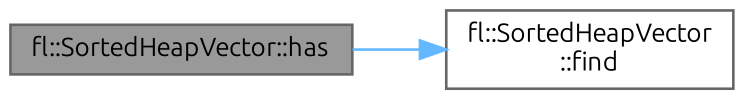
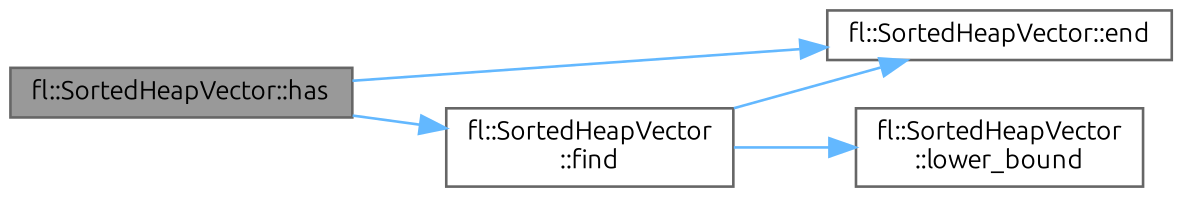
  digraph {
    rankdir=LR
    fontname=Ubuntu
    node [color=grey40 fillcolor=white fontname=Ubuntu fontsize=10 shape=box style=filled]
    edge [color=steelblue1 fontname=Ubuntu fontsize=10 labelfontname=Helvetica labelfontsize=10 style=solid]
    n1 [color=gray40 fillcolor=grey60 fontcolor=black height=0.2 label="fl::SortedHeapVector::has" width=0.4]
+   n2 [height=0.2 label="fl::SortedHeapVector::end" width=0.4]
    n3 [height=0.2 label="fl::SortedHeapVector\l::find" width=0.4]
+   n4 [height=0.2 label="fl::SortedHeapVector\l::lower_bound" width=0.4]
+   n1 -> n2
    n1 -> n3
+   n3 -> n2
+   n3 -> n4
  }
